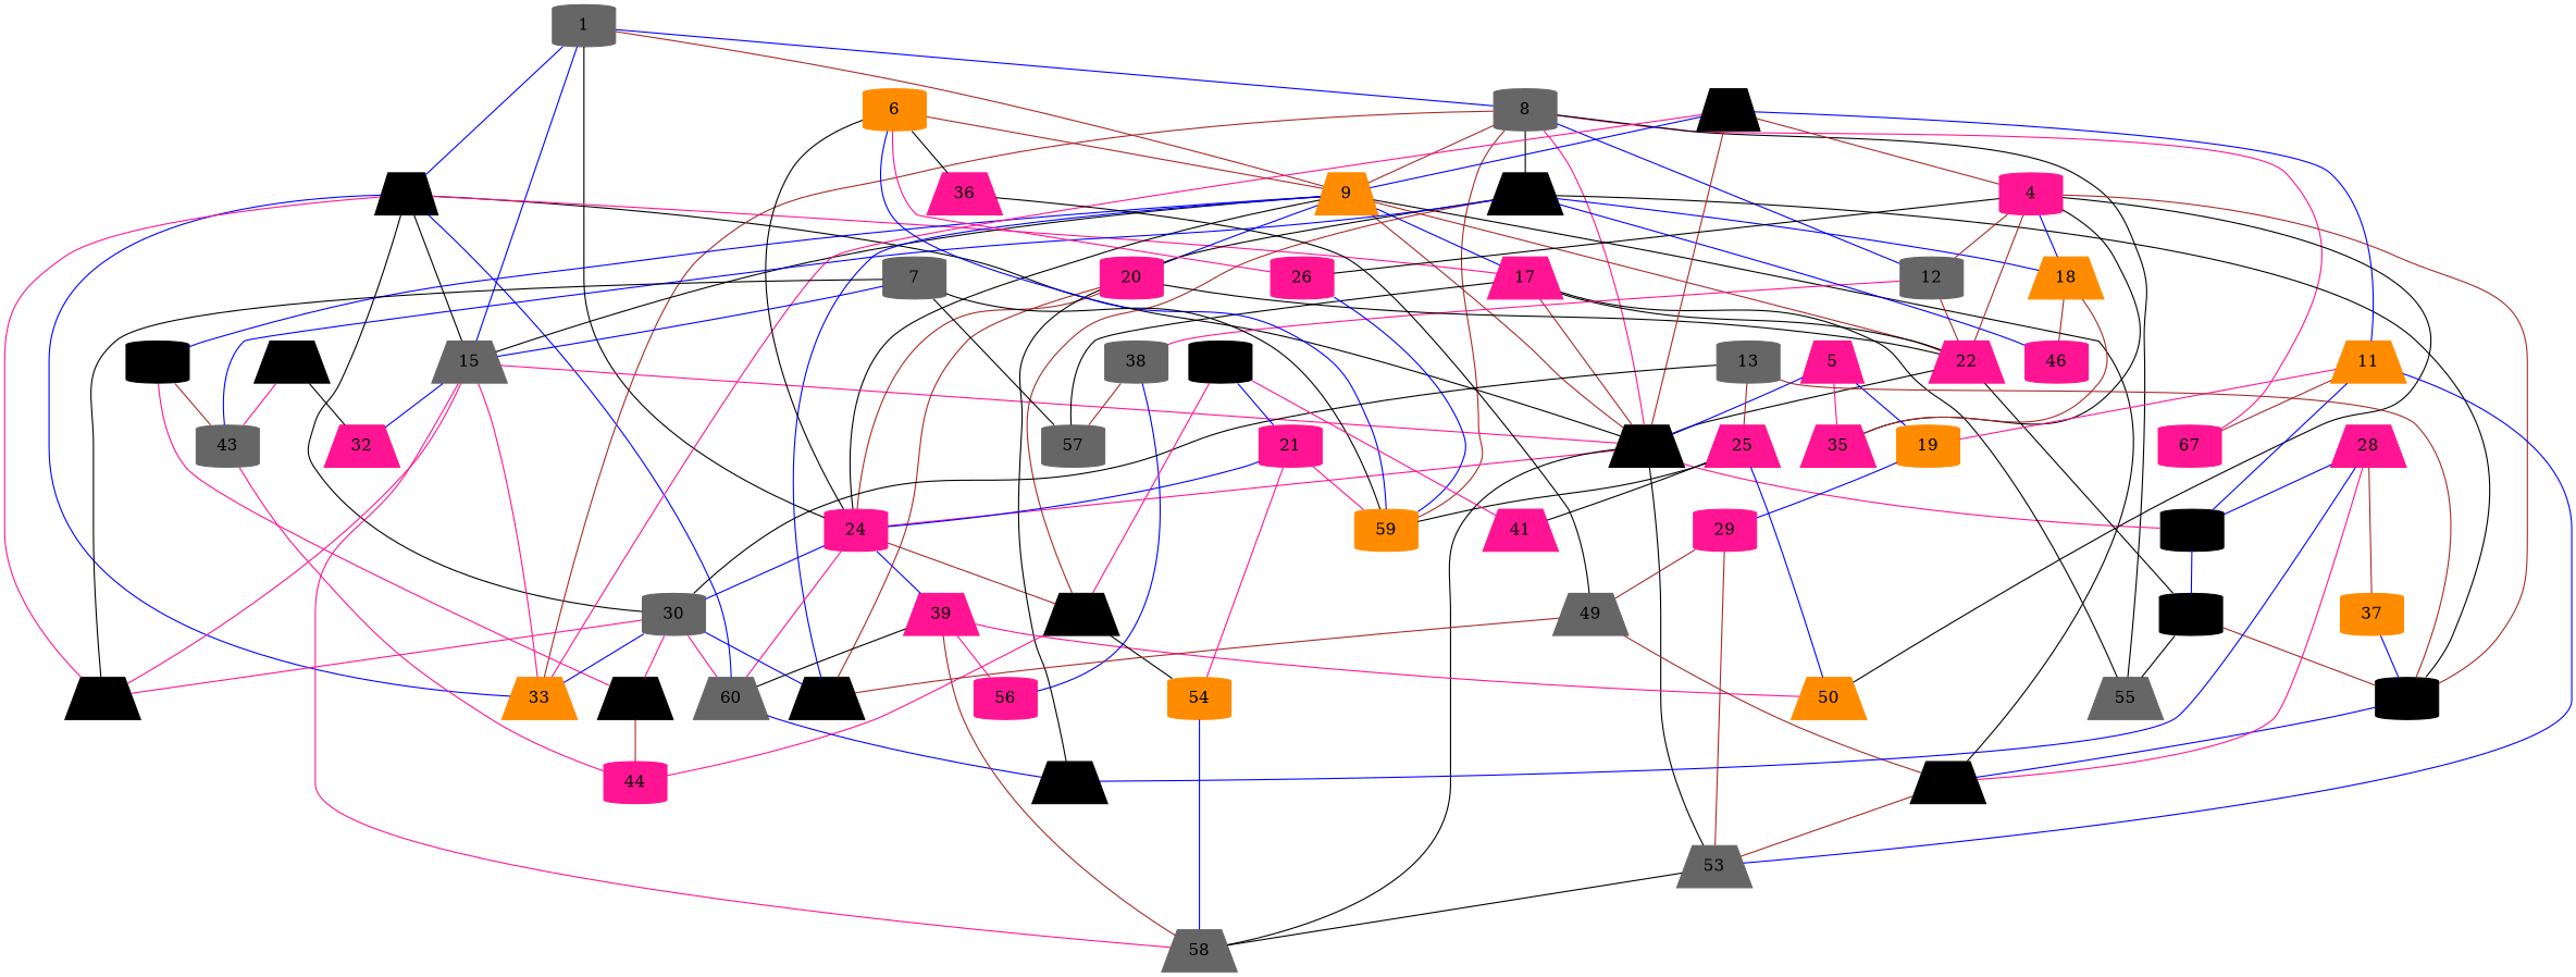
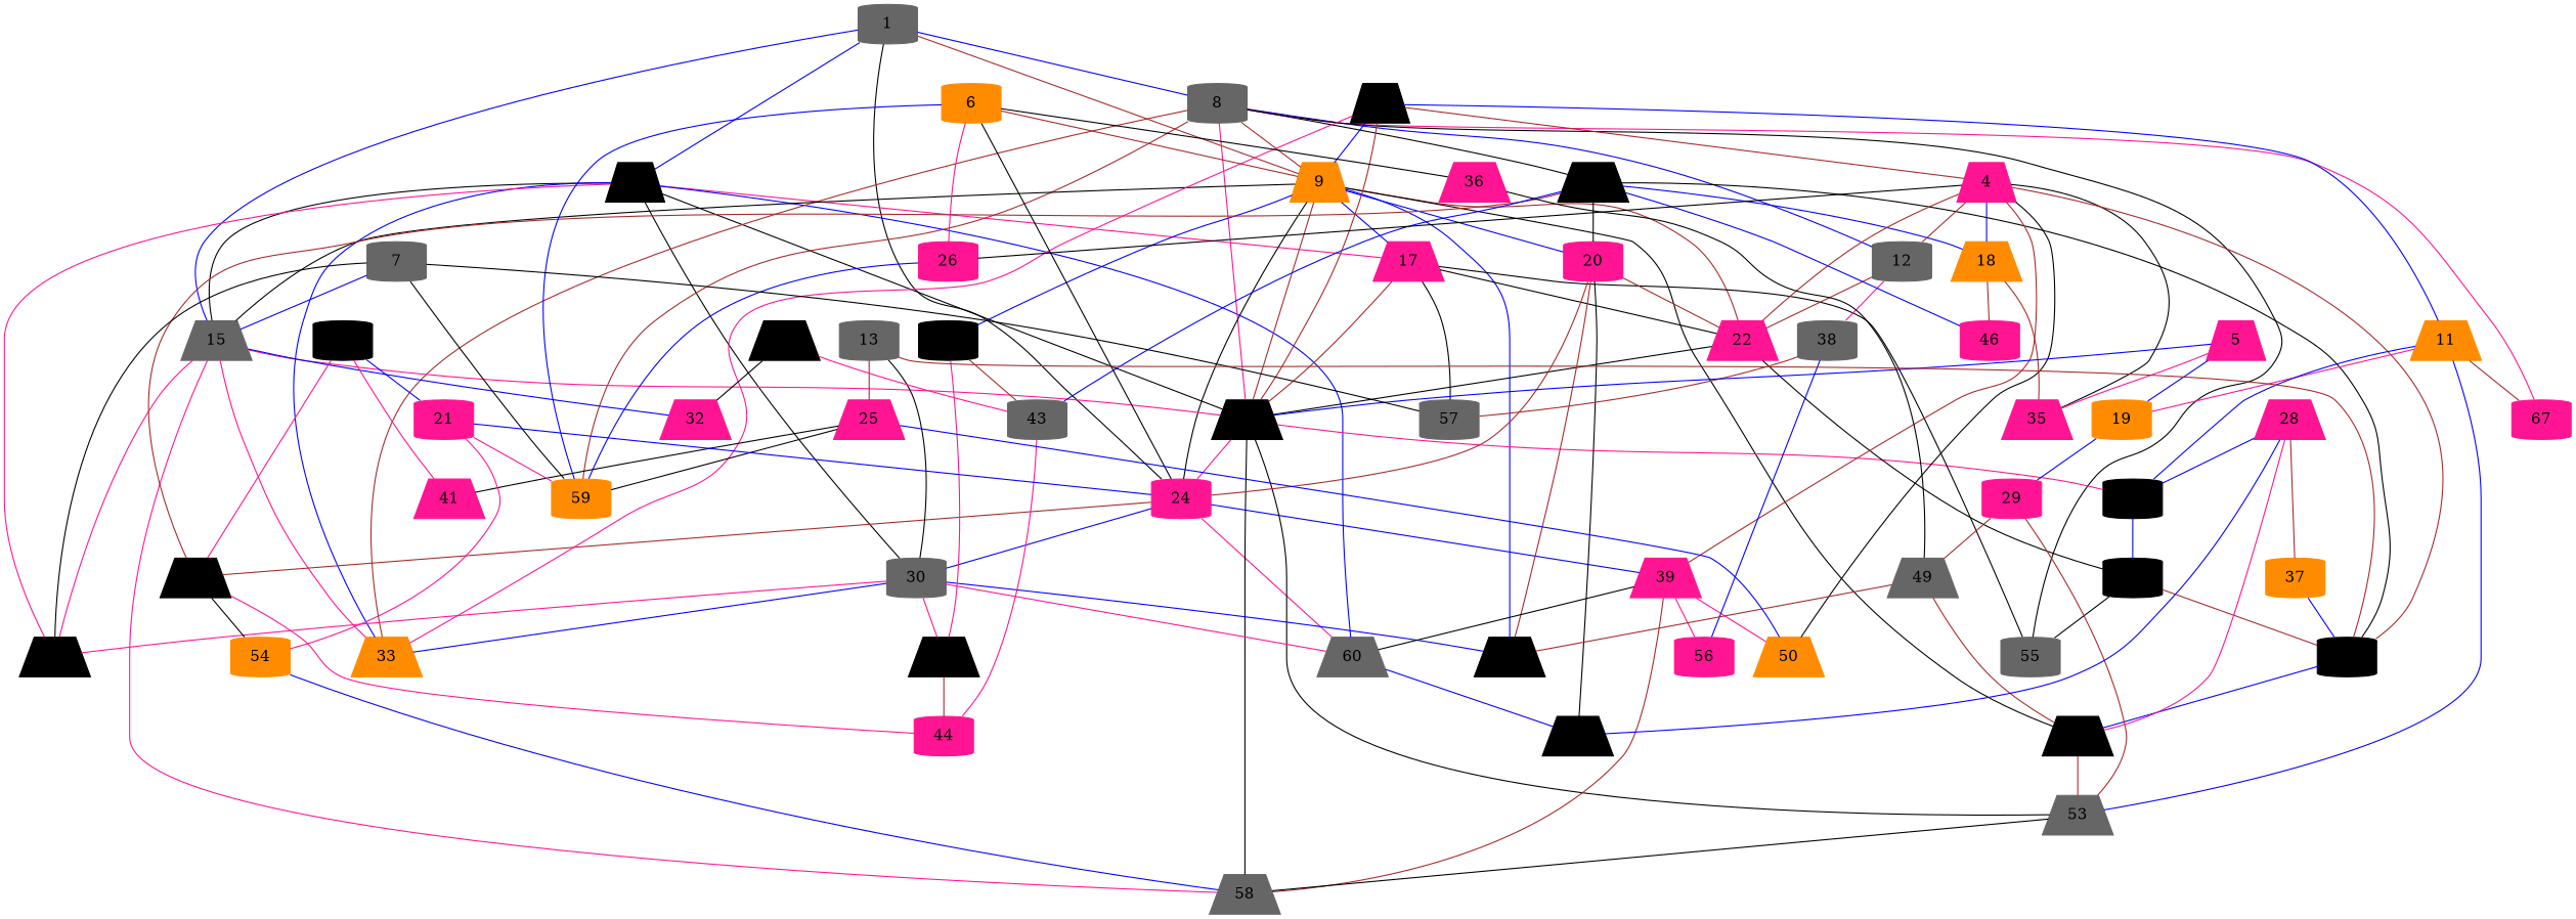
  graph {
    node [color=deeppink shape=trapezium style=filled]
    edge [color=blue weight=1.0]
    1 [color=gray40 shape=cylinder]
    3 [color=black]
    8 [color=gray40 shape=cylinder]
    9 [color=darkorange]
    15 [color=gray40]
    24 [shape=cylinder]
    23 [color=black]
    33 [color=darkorange]
    17
    30 [color=gray40 shape=cylinder]
    45 [color=black]
    60 [color=gray40]
    12 [color=gray40 shape=cylinder]
    59 [color=darkorange shape=cylinder]
    10 [color=black]
    n16 [label=67 shape=cylinder]
-   55 [color=gray40]
+   55 [color=gray40 shape=cylinder]
    22
    14 [color=black shape=cylinder]
    20 [shape=cylinder]
    51 [color=black]
    52 [color=black]
    32
    58 [color=gray40]
    39
    40 [color=black]
    2 [color=black]
-   4 [shape=cylinder]
+   4
    11 [color=darkorange]
    18 [color=darkorange]
    26 [shape=cylinder]
    35
    48 [color=black shape=cylinder]
    50 [color=darkorange]
    19 [color=darkorange shape=cylinder]
    31 [color=black shape=cylinder]
    53 [color=gray40]
    57 [color=gray40 shape=cylinder]
    34 [color=black]
    61 [color=black]
    38 [color=gray40 shape=cylinder]
    46 [shape=cylinder]
    42 [color=black shape=cylinder]
    56 [shape=cylinder]
    5
    29 [shape=cylinder]
    6 [color=darkorange shape=cylinder]
    36
    49 [color=gray40]
    7 [color=gray40 shape=cylinder]
    43 [color=gray40 shape=cylinder]
    25
    41
    54 [color=darkorange shape=cylinder]
    44 [shape=cylinder]
    13 [color=gray40 shape=cylinder]
    16 [color=black shape=cylinder]
    21 [shape=cylinder]
    27 [color=black]
    28
    37 [color=darkorange shape=cylinder]
    1 -- 3
    1 -- 8
    1 -- 9 [color=brown]
    1 -- 15
    1 -- 24 [color=black]
    3 -- 15 [color=black]
    3 -- 23 [color=black]
    3 -- 33
    3 -- 17 [color=deeppink]
    3 -- 30 [color=black weight=2.0]
    3 -- 45 [color=deeppink]
    3 -- 60
    8 -- 9 [color=brown]
    8 -- 23 [color=deeppink weight=2.0]
    8 -- 33 [color=brown weight=2.0]
    8 -- 12
    8 -- 59 [color=brown]
    8 -- 10 [color=black]
    8 -- n16 [color=deeppink]
    8 -- 55 [color=black]
    9 -- 15 [color=black]
    9 -- 24 [color=black weight=2.0]
    9 -- 23 [color=brown]
    9 -- 17 [weight=2.0]
    9 -- 22 [color=brown weight=4.0]
    9 -- 14
    9 -- 20
    9 -- 51 [weight=2.0]
    9 -- 52 [color=black]
    15 -- 23 [color=deeppink]
    15 -- 33 [color=deeppink weight=2.0]
    15 -- 45 [color=deeppink]
    15 -- 32 [weight=2.0]
    15 -- 58 [color=deeppink]
    24 -- 30
    24 -- 60 [color=deeppink]
    24 -- 39
    24 -- 40 [color=brown]
    23 -- 24 [color=deeppink weight=3.0]
    23 -- 58 [color=black]
    23 -- 31 [color=deeppink]
    23 -- 53 [color=black]
    17 -- 23 [color=brown]
    17 -- 55 [color=black]
    17 -- 22 [color=black]
    17 -- 57 [color=black]
    30 -- 33
    30 -- 45 [color=deeppink]
    30 -- 60 [color=deeppink]
    30 -- 51
    30 -- 34 [color=deeppink]
    60 -- 61
    12 -- 22 [color=brown]
    12 -- 38 [color=deeppink]
    10 -- 20 [color=black]
    10 -- 40 [color=brown]
    10 -- 18
    10 -- 48 [color=black]
    10 -- 46
    10 -- 43
    22 -- 23 [color=black]
    22 -- 42 [color=black]
    14 -- 34 [color=deeppink]
    14 -- 43 [color=brown]
    20 -- 24 [color=brown]
-   20 -- 22 [color=black]
+   20 -- 22 [color=brown]
    20 -- 51 [color=brown]
    20 -- 61 [color=black]
    52 -- 53 [color=brown]
    39 -- 60 [color=black]
    39 -- 58 [color=brown]
    39 -- 50 [color=deeppink]
    39 -- 56 [color=deeppink]
    40 -- 54 [color=black]
    40 -- 44 [color=deeppink]
    2 -- 9
    2 -- 23 [color=brown]
    2 -- 33 [color=deeppink]
    2 -- 4 [color=brown]
    2 -- 11
    4 -- 12 [color=brown]
    4 -- 22 [color=brown]
+   4 -- 39 [color=brown]
    4 -- 18
    4 -- 26 [color=black]
    4 -- 35 [color=black]
    4 -- 48 [color=brown]
    4 -- 50 [color=black]
    11 -- n16 [color=brown]
    11 -- 19 [color=deeppink]
    11 -- 31
    11 -- 53
    18 -- 35 [color=brown]
    18 -- 46 [color=brown]
    26 -- 59
    48 -- 52
    19 -- 29
    31 -- 42
    53 -- 58 [color=black]
    34 -- 44 [color=brown]
    38 -- 57 [color=brown]
    38 -- 56
    42 -- 55 [color=black]
    42 -- 48 [color=brown]
    5 -- 23
    5 -- 35 [color=deeppink]
    5 -- 19
    29 -- 53 [color=brown]
    29 -- 49 [color=brown]
    6 -- 9 [color=brown]
    6 -- 24 [color=black]
    6 -- 59
    6 -- 26 [color=deeppink]
    6 -- 36 [color=black]
    36 -- 49 [color=black]
    49 -- 51 [color=brown]
    49 -- 52 [color=brown]
    7 -- 15
    7 -- 45 [color=black]
    7 -- 59 [color=black]
    7 -- 57 [color=black]
    43 -- 44 [color=deeppink]
    25 -- 59 [color=black]
    25 -- 50
    25 -- 41 [color=black]
    54 -- 58
    13 -- 30 [color=black]
    13 -- 48 [color=brown]
    13 -- 25 [color=brown]
    16 -- 40 [color=deeppink]
    16 -- 41 [color=deeppink]
    16 -- 21
    21 -- 24
    21 -- 59 [color=deeppink]
    21 -- 54 [color=deeppink]
    27 -- 32 [color=black]
    27 -- 43 [color=deeppink]
    28 -- 52 [color=deeppink]
    28 -- 31
    28 -- 61
    28 -- 37 [color=brown]
    37 -- 48
  }
